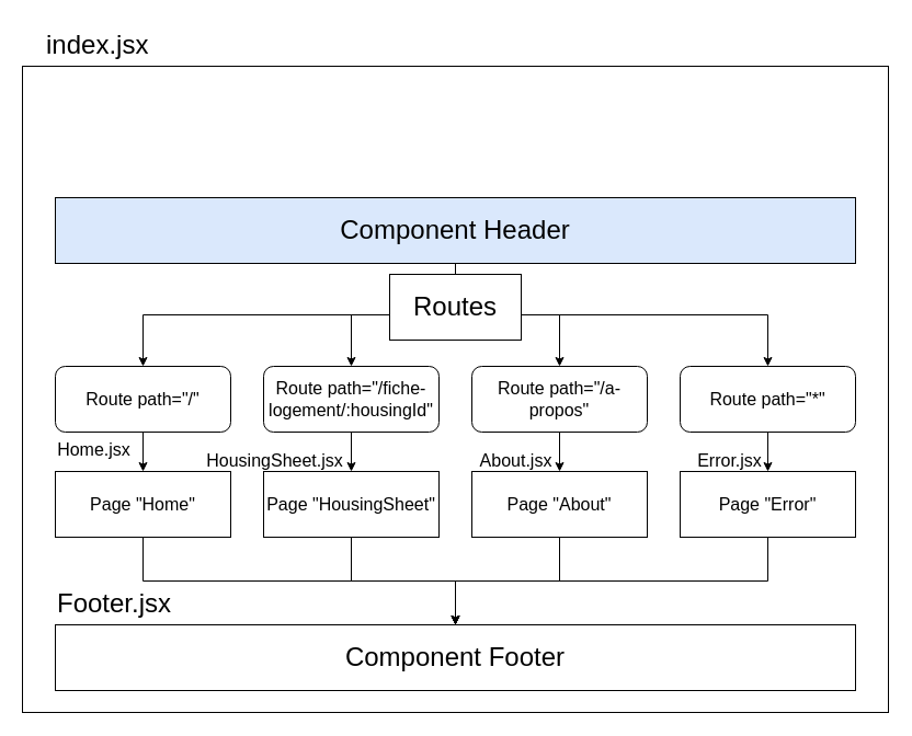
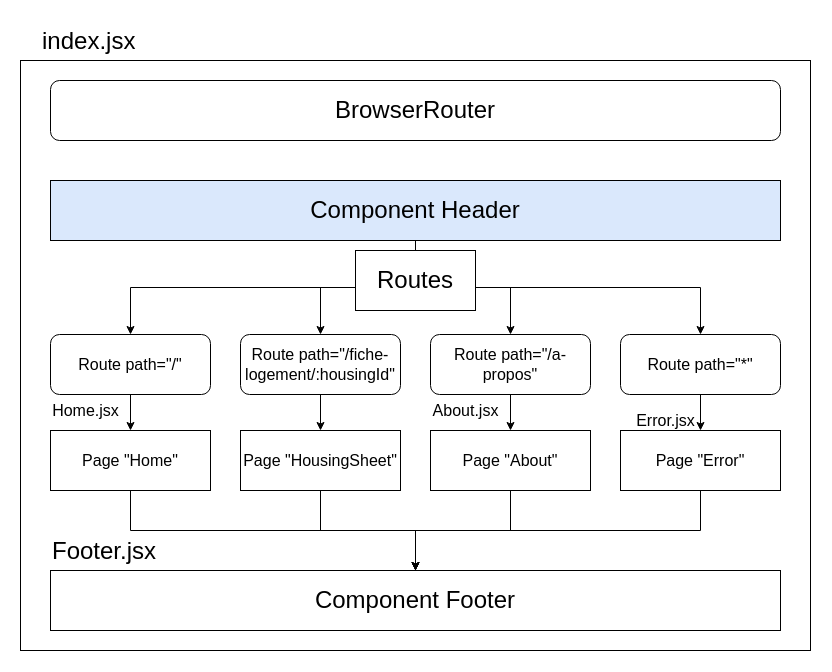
  <mxCell id="0" />
  <mxCell id="1" parent="0" />
  <mxCell id="2" value="" style="rounded=1;whiteSpace=wrap;html=1;fontSize=12;glass=0;strokeWidth=1;shadow=0;arcSize=0;" parent="1" vertex="1"><mxGeometry x="20" y="60" width="790" height="590" as="geometry" /></mxCell>
  <mxCell id="3" style="edgeStyle=orthogonalEdgeStyle;rounded=0;orthogonalLoop=1;jettySize=auto;html=1;exitX=0.5;exitY=1;exitDx=0;exitDy=0;fontSize=16;" edge="1" parent="1" source="4" target="20"><mxGeometry relative="1" as="geometry" /></mxCell>
  <mxCell id="4" value="&lt;font size=&quot;3&quot;&gt;Route path=&quot;/&quot;&lt;/font&gt;" style="rounded=1;whiteSpace=wrap;html=1;" vertex="1" parent="1"><mxGeometry x="50" y="334" width="160" height="60" as="geometry" /></mxCell>
  <mxCell id="5" style="edgeStyle=orthogonalEdgeStyle;rounded=0;orthogonalLoop=1;jettySize=auto;html=1;exitX=0.5;exitY=1;exitDx=0;exitDy=0;entryX=0.5;entryY=0;entryDx=0;entryDy=0;fontSize=16;" edge="1" parent="1" source="6" target="22"><mxGeometry relative="1" as="geometry" /></mxCell>
  <mxCell id="6" value="&lt;font size=&quot;3&quot;&gt;Route path=&quot;/fiche-logement/:housingId&quot;&lt;/font&gt;" style="rounded=1;whiteSpace=wrap;html=1;" vertex="1" parent="1"><mxGeometry x="240" y="334" width="160" height="60" as="geometry" /></mxCell>
  <mxCell id="7" style="edgeStyle=orthogonalEdgeStyle;rounded=0;orthogonalLoop=1;jettySize=auto;html=1;exitX=0.5;exitY=1;exitDx=0;exitDy=0;entryX=0.5;entryY=0;entryDx=0;entryDy=0;fontSize=16;" edge="1" parent="1" source="8" target="24"><mxGeometry relative="1" as="geometry" /></mxCell>
  <mxCell id="8" value="&lt;span style=&quot;font-size: medium&quot;&gt;Route path=&quot;/a-propos&quot;&lt;/span&gt;" style="rounded=1;whiteSpace=wrap;html=1;" vertex="1" parent="1"><mxGeometry x="430" y="334" width="160" height="60" as="geometry" /></mxCell>
  <mxCell id="9" style="edgeStyle=orthogonalEdgeStyle;rounded=0;orthogonalLoop=1;jettySize=auto;html=1;exitX=0.5;exitY=1;exitDx=0;exitDy=0;entryX=0.5;entryY=0;entryDx=0;entryDy=0;fontSize=16;" edge="1" parent="1" source="10" target="26"><mxGeometry relative="1" as="geometry" /></mxCell>
  <mxCell id="10" value="&lt;span style=&quot;font-size: medium&quot;&gt;Route path=&quot;*&quot;&lt;/span&gt;" style="rounded=1;whiteSpace=wrap;html=1;" vertex="1" parent="1"><mxGeometry x="620" y="334" width="160" height="60" as="geometry" /></mxCell>
  <mxCell id="11" value="&lt;font style=&quot;font-size: 24px&quot;&gt;index.jsx&lt;/font&gt;" style="text;whiteSpace=wrap;html=1;" vertex="1" parent="1"><mxGeometry x="40" y="20" width="70" height="30" as="geometry" /></mxCell>
+ <mxCell id="12" value="BrowserRouter" style="rounded=1;whiteSpace=wrap;html=1;fontSize=24;" vertex="1" parent="1"><mxGeometry x="50" y="80" width="730" height="60" as="geometry" /></mxCell>
  <mxCell id="13" style="edgeStyle=orthogonalEdgeStyle;rounded=0;orthogonalLoop=1;jettySize=auto;html=1;exitX=0.5;exitY=1;exitDx=0;exitDy=0;fontSize=24;" edge="1" parent="1" source="17" target="4"><mxGeometry relative="1" as="geometry" /></mxCell>
  <mxCell id="14" style="edgeStyle=orthogonalEdgeStyle;rounded=0;orthogonalLoop=1;jettySize=auto;html=1;fontSize=24;" edge="1" parent="1" source="17" target="6"><mxGeometry relative="1" as="geometry" /></mxCell>
  <mxCell id="15" style="edgeStyle=orthogonalEdgeStyle;rounded=0;orthogonalLoop=1;jettySize=auto;html=1;entryX=0.5;entryY=0;entryDx=0;entryDy=0;fontSize=24;" edge="1" parent="1" source="17" target="8"><mxGeometry relative="1" as="geometry" /></mxCell>
  <mxCell id="16" style="edgeStyle=orthogonalEdgeStyle;rounded=0;orthogonalLoop=1;jettySize=auto;html=1;entryX=0.5;entryY=0;entryDx=0;entryDy=0;fontSize=24;" edge="1" parent="1" source="17" target="10"><mxGeometry relative="1" as="geometry" /></mxCell>
  <mxCell id="17" value="Component Header" style="rounded=1;whiteSpace=wrap;html=1;fontSize=24;arcSize=0;fillColor=#dae8fc;" vertex="1" parent="1"><mxGeometry x="50" y="180" width="730" height="60" as="geometry" /></mxCell>
  <mxCell id="18" value="Routes" style="whiteSpace=wrap;html=1;fontSize=24;rounded=0;" vertex="1" parent="1"><mxGeometry x="355" y="250" width="120" height="60" as="geometry" /></mxCell>
  <mxCell id="19" style="edgeStyle=orthogonalEdgeStyle;rounded=0;orthogonalLoop=1;jettySize=auto;html=1;exitX=0.5;exitY=1;exitDx=0;exitDy=0;entryX=0.5;entryY=0;entryDx=0;entryDy=0;fontSize=16;" edge="1" parent="1" source="20" target="27"><mxGeometry relative="1" as="geometry" /></mxCell>
  <mxCell id="20" value="&lt;font size=&quot;3&quot;&gt;Page &quot;Home&quot;&lt;/font&gt;" style="rounded=1;whiteSpace=wrap;html=1;arcSize=0;" vertex="1" parent="1"><mxGeometry x="50" y="430" width="160" height="60" as="geometry" /></mxCell>
  <mxCell id="21" style="edgeStyle=orthogonalEdgeStyle;rounded=0;orthogonalLoop=1;jettySize=auto;html=1;exitX=0.5;exitY=1;exitDx=0;exitDy=0;fontSize=16;" edge="1" parent="1" source="22" target="27"><mxGeometry relative="1" as="geometry" /></mxCell>
  <mxCell id="22" value="&lt;font size=&quot;3&quot;&gt;Page &quot;HousingSheet&quot;&lt;/font&gt;" style="rounded=1;whiteSpace=wrap;html=1;arcSize=0;" vertex="1" parent="1"><mxGeometry x="240" y="430" width="160" height="60" as="geometry" /></mxCell>
  <mxCell id="23" style="edgeStyle=orthogonalEdgeStyle;rounded=0;orthogonalLoop=1;jettySize=auto;html=1;exitX=0.5;exitY=1;exitDx=0;exitDy=0;fontSize=16;" edge="1" parent="1" source="24" target="27"><mxGeometry relative="1" as="geometry" /></mxCell>
  <mxCell id="24" value="&lt;span style=&quot;font-size: medium&quot;&gt;Page &quot;About&quot;&lt;/span&gt;" style="rounded=1;whiteSpace=wrap;html=1;arcSize=0;" vertex="1" parent="1"><mxGeometry x="430" y="430" width="160" height="60" as="geometry" /></mxCell>
  <mxCell id="25" style="edgeStyle=orthogonalEdgeStyle;rounded=0;orthogonalLoop=1;jettySize=auto;html=1;exitX=0.5;exitY=1;exitDx=0;exitDy=0;fontSize=16;" edge="1" parent="1" source="26" target="27"><mxGeometry relative="1" as="geometry" /></mxCell>
  <mxCell id="26" value="&lt;span style=&quot;font-size: medium&quot;&gt;Page &quot;Error&quot;&lt;/span&gt;" style="rounded=1;whiteSpace=wrap;html=1;arcSize=0;" vertex="1" parent="1"><mxGeometry x="620" y="430" width="160" height="60" as="geometry" /></mxCell>
  <mxCell id="27" value="Component Footer" style="rounded=1;whiteSpace=wrap;html=1;fontSize=24;arcSize=0;" vertex="1" parent="1"><mxGeometry x="50" y="570" width="730" height="60" as="geometry" /></mxCell>
  <mxCell id="28" value="Home.jsx" style="text;html=1;align=center;verticalAlign=middle;resizable=0;points=[];autosize=1;strokeColor=none;fillColor=none;fontSize=16;" vertex="1" parent="1"><mxGeometry x="45" y="400" width="80" height="20" as="geometry" /></mxCell>
- <mxCell id="29" value="HousingSheet.jsx" style="text;html=1;align=center;verticalAlign=middle;resizable=0;points=[];autosize=1;strokeColor=none;fillColor=none;fontSize=16;" vertex="1" parent="1"><mxGeometry x="180" y="410" width="140" height="20" as="geometry" /></mxCell>
  <mxCell id="30" value="Error.jsx" style="text;html=1;align=center;verticalAlign=middle;resizable=0;points=[];autosize=1;strokeColor=none;fillColor=none;fontSize=16;" vertex="1" parent="1"><mxGeometry x="630" y="410" width="70" height="20" as="geometry" /></mxCell>
- <mxCell id="31" value="About.jsx" style="text;html=1;align=center;verticalAlign=middle;resizable=0;points=[];autosize=1;strokeColor=none;fillColor=none;fontSize=16;" vertex="1" parent="1"><mxGeometry x="430" y="410" width="80" height="20" as="geometry" /></mxCell>
+ <mxCell id="31" value="About.jsx" style="text;html=1;align=center;verticalAlign=middle;resizable=0;points=[];autosize=1;strokeColor=none;fillColor=none;fontSize=16;" vertex="1" parent="1"><mxGeometry x="425" y="400" width="80" height="20" as="geometry" /></mxCell>
  <mxCell id="32" value="&lt;span style=&quot;font-size: 24px&quot;&gt;Footer.jsx&lt;/span&gt;" style="text;whiteSpace=wrap;html=1;" vertex="1" parent="1"><mxGeometry x="50" y="530" width="70" height="40" as="geometry" /></mxCell>
